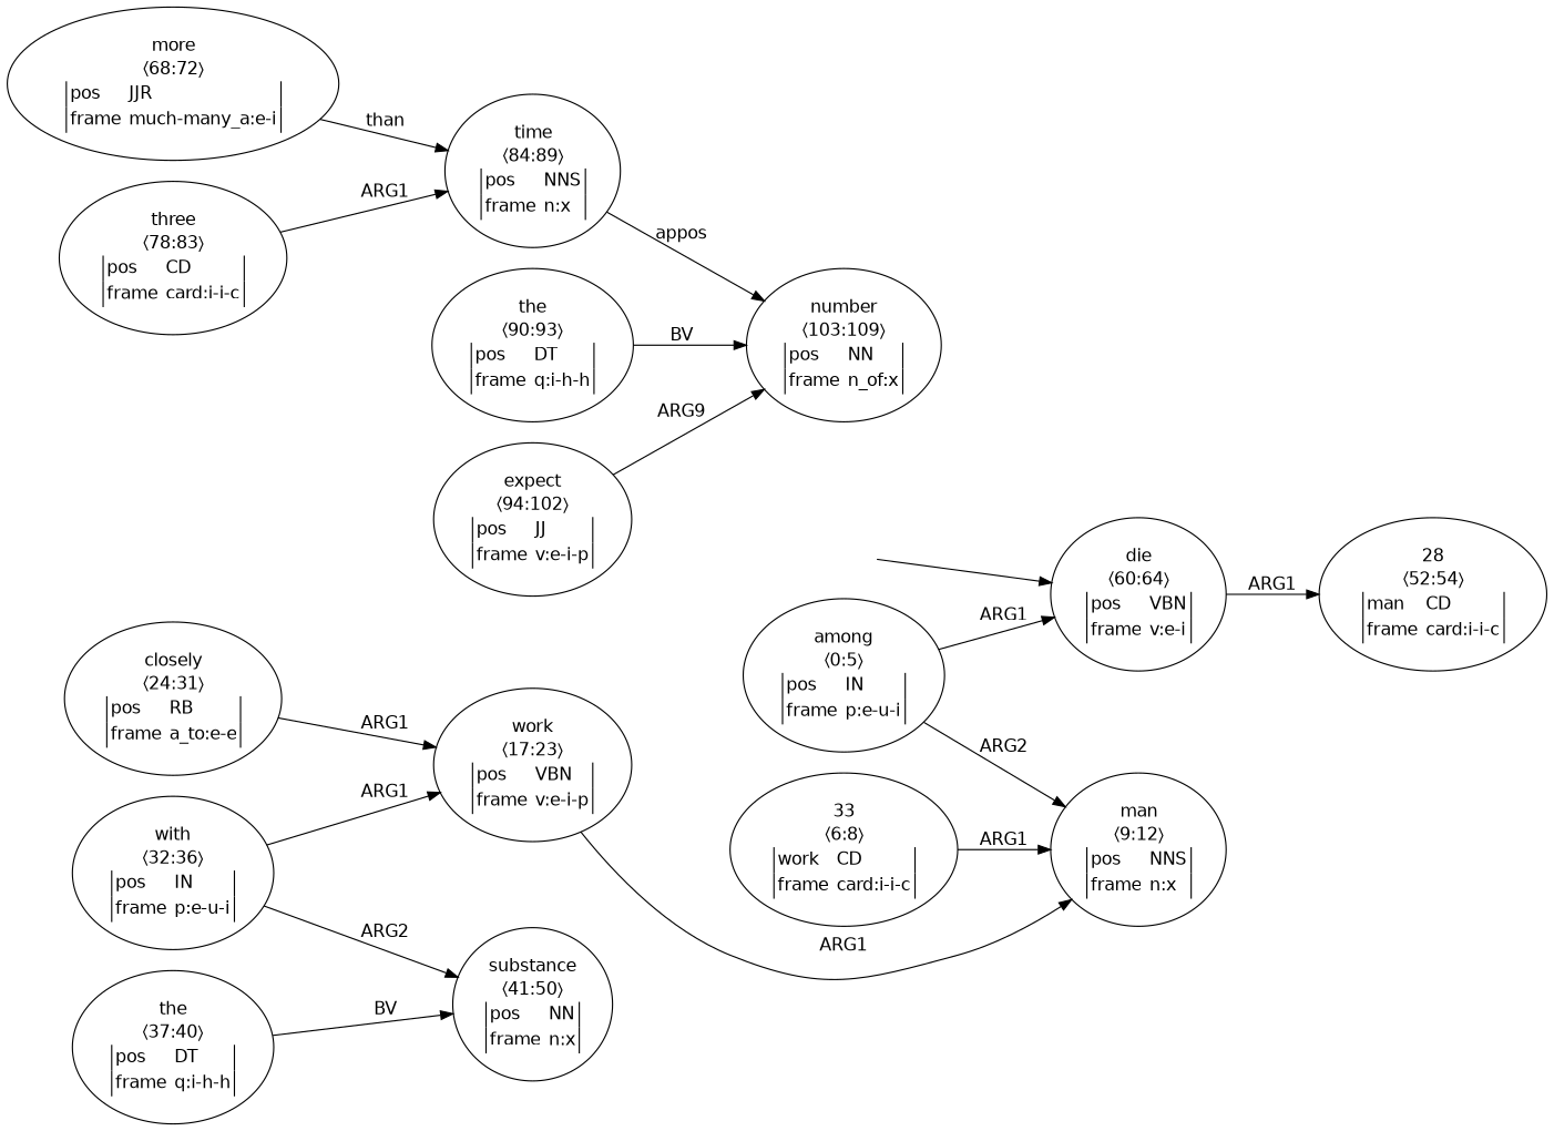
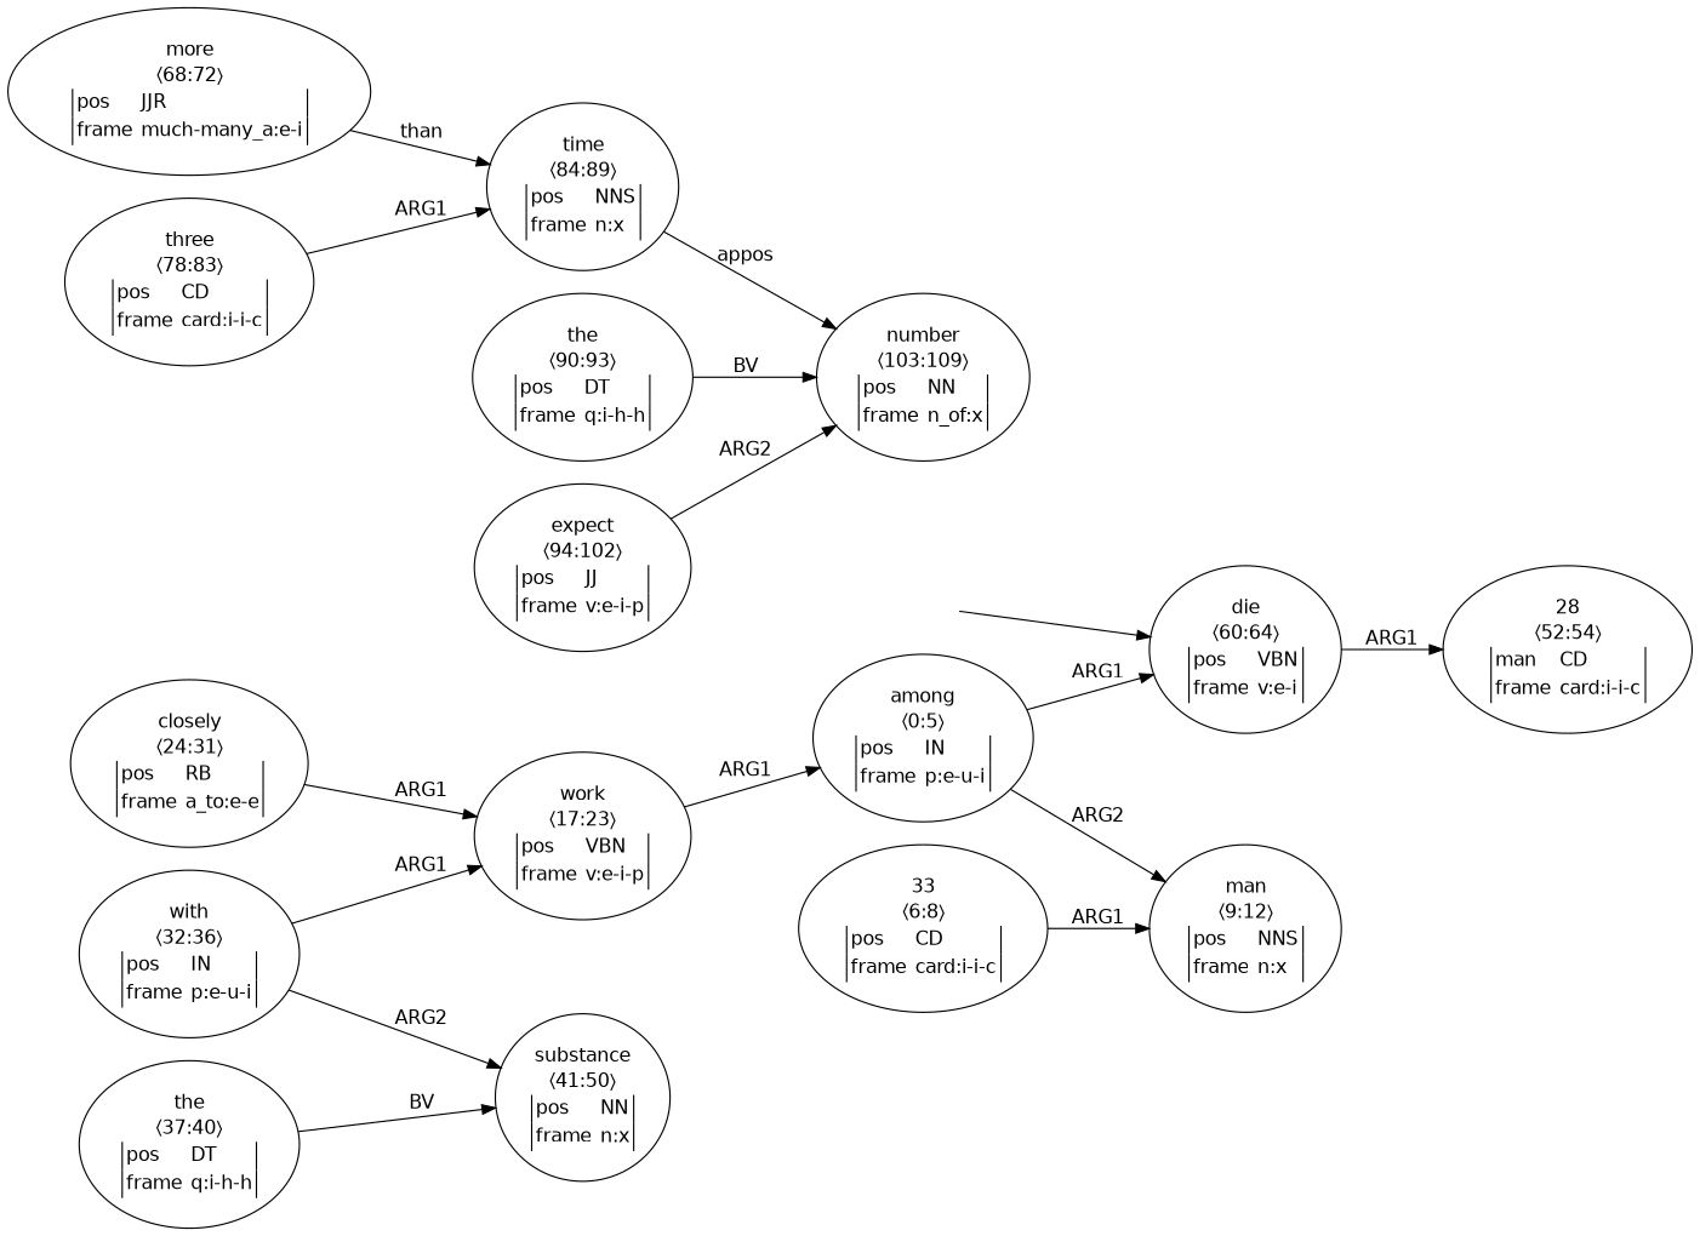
  digraph {
    fontname="DejaVu Sans"
    rankdir=LR
    node [fontname="DejaVu Sans"]
    edge [fontname="DejaVu Sans"]
    top [style=invis]
    n2 [label=<<table align="center" border="0" cellspacing="0"><tr><td colspan="2">die</td></tr><tr><td colspan="2">〈60:64〉</td></tr><tr><td sides="l" border="1" align="left">pos</td><td sides="r" border="1" align="left">VBN</td></tr><tr><td sides="l" border="1" align="left">frame</td><td sides="r" border="1" align="left">v:e-i</td></tr></table>>]
    n3 [label=<<table align="center" border="0" cellspacing="0"><tr><td colspan="2">28</td></tr><tr><td colspan="2">〈52:54〉</td></tr><tr><td sides="l" border="1" align="left">man</td><td sides="r" border="1" align="left">CD</td></tr><tr><td sides="l" border="1" align="left">frame</td><td sides="r" border="1" align="left">card:i-i-c</td></tr></table>>]
    n4 [label=<<table align="center" border="0" cellspacing="0"><tr><td colspan="2">among</td></tr><tr><td colspan="2">〈0:5〉</td></tr><tr><td sides="l" border="1" align="left">pos</td><td sides="r" border="1" align="left">IN</td></tr><tr><td sides="l" border="1" align="left">frame</td><td sides="r" border="1" align="left">p:e-u-i</td></tr></table>>]
    n5 [label=<<table align="center" border="0" cellspacing="0"><tr><td colspan="2">man</td></tr><tr><td colspan="2">〈9:12〉</td></tr><tr><td sides="l" border="1" align="left">pos</td><td sides="r" border="1" align="left">NNS</td></tr><tr><td sides="l" border="1" align="left">frame</td><td sides="r" border="1" align="left">n:x</td></tr></table>>]
-   n6 [label=<<table align="center" border="0" cellspacing="0"><tr><td colspan="2">33</td></tr><tr><td colspan="2">〈6:8〉</td></tr><tr><td sides="l" border="1" align="left">work</td><td sides="r" border="1" align="left">CD</td></tr><tr><td sides="l" border="1" align="left">frame</td><td sides="r" border="1" align="left">card:i-i-c</td></tr></table>>]
+   n6 [label=<<table align="center" border="0" cellspacing="0"><tr><td colspan="2">33</td></tr><tr><td colspan="2">〈6:8〉</td></tr><tr><td sides="l" border="1" align="left">pos</td><td sides="r" border="1" align="left">CD</td></tr><tr><td sides="l" border="1" align="left">frame</td><td sides="r" border="1" align="left">card:i-i-c</td></tr></table>>]
    n7 [label=<<table align="center" border="0" cellspacing="0"><tr><td colspan="2">work</td></tr><tr><td colspan="2">〈17:23〉</td></tr><tr><td sides="l" border="1" align="left">pos</td><td sides="r" border="1" align="left">VBN</td></tr><tr><td sides="l" border="1" align="left">frame</td><td sides="r" border="1" align="left">v:e-i-p</td></tr></table>>]
    n8 [label=<<table align="center" border="0" cellspacing="0"><tr><td colspan="2">closely</td></tr><tr><td colspan="2">〈24:31〉</td></tr><tr><td sides="l" border="1" align="left">pos</td><td sides="r" border="1" align="left">RB</td></tr><tr><td sides="l" border="1" align="left">frame</td><td sides="r" border="1" align="left">a_to:e-e</td></tr></table>>]
    n9 [label=<<table align="center" border="0" cellspacing="0"><tr><td colspan="2">with</td></tr><tr><td colspan="2">〈32:36〉</td></tr><tr><td sides="l" border="1" align="left">pos</td><td sides="r" border="1" align="left">IN</td></tr><tr><td sides="l" border="1" align="left">frame</td><td sides="r" border="1" align="left">p:e-u-i</td></tr></table>>]
    n10 [label=<<table align="center" border="0" cellspacing="0"><tr><td colspan="2">substance</td></tr><tr><td colspan="2">〈41:50〉</td></tr><tr><td sides="l" border="1" align="left">pos</td><td sides="r" border="1" align="left">NN</td></tr><tr><td sides="l" border="1" align="left">frame</td><td sides="r" border="1" align="left">n:x</td></tr></table>>]
    n11 [label=<<table align="center" border="0" cellspacing="0"><tr><td colspan="2">the</td></tr><tr><td colspan="2">〈37:40〉</td></tr><tr><td sides="l" border="1" align="left">pos</td><td sides="r" border="1" align="left">DT</td></tr><tr><td sides="l" border="1" align="left">frame</td><td sides="r" border="1" align="left">q:i-h-h</td></tr></table>>]
    n12 [label=<<table align="center" border="0" cellspacing="0"><tr><td colspan="2">more</td></tr><tr><td colspan="2">〈68:72〉</td></tr><tr><td sides="l" border="1" align="left">pos</td><td sides="r" border="1" align="left">JJR</td></tr><tr><td sides="l" border="1" align="left">frame</td><td sides="r" border="1" align="left">much-many_a:e-i</td></tr></table>>]
    n13 [label=<<table align="center" border="0" cellspacing="0"><tr><td colspan="2">time</td></tr><tr><td colspan="2">〈84:89〉</td></tr><tr><td sides="l" border="1" align="left">pos</td><td sides="r" border="1" align="left">NNS</td></tr><tr><td sides="l" border="1" align="left">frame</td><td sides="r" border="1" align="left">n:x</td></tr></table>>]
    n14 [label=<<table align="center" border="0" cellspacing="0"><tr><td colspan="2">number</td></tr><tr><td colspan="2">〈103:109〉</td></tr><tr><td sides="l" border="1" align="left">pos</td><td sides="r" border="1" align="left">NN</td></tr><tr><td sides="l" border="1" align="left">frame</td><td sides="r" border="1" align="left">n_of:x</td></tr></table>>]
    n15 [label=<<table align="center" border="0" cellspacing="0"><tr><td colspan="2">three</td></tr><tr><td colspan="2">〈78:83〉</td></tr><tr><td sides="l" border="1" align="left">pos</td><td sides="r" border="1" align="left">CD</td></tr><tr><td sides="l" border="1" align="left">frame</td><td sides="r" border="1" align="left">card:i-i-c</td></tr></table>>]
    n16 [label=<<table align="center" border="0" cellspacing="0"><tr><td colspan="2">the</td></tr><tr><td colspan="2">〈90:93〉</td></tr><tr><td sides="l" border="1" align="left">pos</td><td sides="r" border="1" align="left">DT</td></tr><tr><td sides="l" border="1" align="left">frame</td><td sides="r" border="1" align="left">q:i-h-h</td></tr></table>>]
    n17 [label=<<table align="center" border="0" cellspacing="0"><tr><td colspan="2">expect</td></tr><tr><td colspan="2">〈94:102〉</td></tr><tr><td sides="l" border="1" align="left">pos</td><td sides="r" border="1" align="left">JJ</td></tr><tr><td sides="l" border="1" align="left">frame</td><td sides="r" border="1" align="left">v:e-i-p</td></tr></table>>]
    top -> n2
    n2 -> n3 [label=ARG1]
    n4 -> n2 [label=ARG1]
    n4 -> n5 [label=ARG2]
    n6 -> n5 [label=ARG1]
-   n7 -> n5 [label=ARG1]
+   n7 -> n4 [label=ARG1]
    n8 -> n7 [label=ARG1]
    n9 -> n7 [label=ARG1]
    n9 -> n10 [label=ARG2]
    n11 -> n10 [label=BV]
    n12 -> n13 [label=than]
    n13 -> n14 [label=appos]
    n15 -> n13 [label=ARG1]
    n16 -> n14 [label=BV]
-   n17 -> n14 [label=ARG9]
+   n17 -> n14 [label=ARG2]
  }
